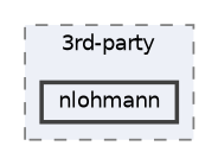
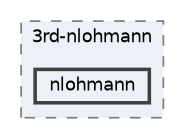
  digraph {
    compound=true
    rankdir=LR
    n1 [color=grey25 fillcolor="#edf0f7" fontname=Helvetica fontsize=10 height=0.2 label=nlohmann shape=box style="filled,bold" width=0.4]
    subgraph cluster_1 {
      bgcolor="#edf0f7"
      fontname=Helvetica
      fontsize=10
-     label="3rd-party"
+     label="3rd-nlohmann"
      pencolor=grey50
      style="filled,dashed"
      n1
    }
  }
